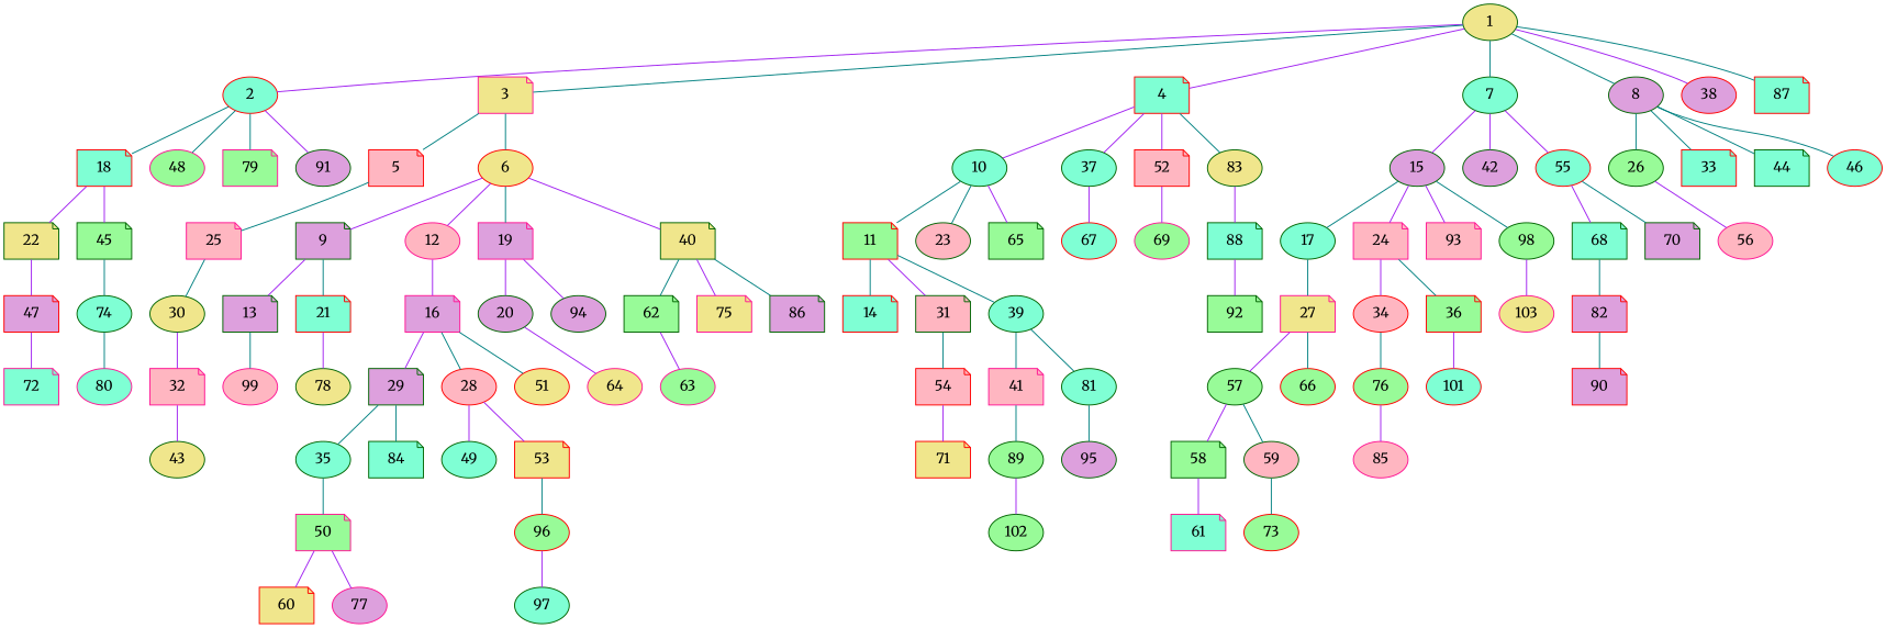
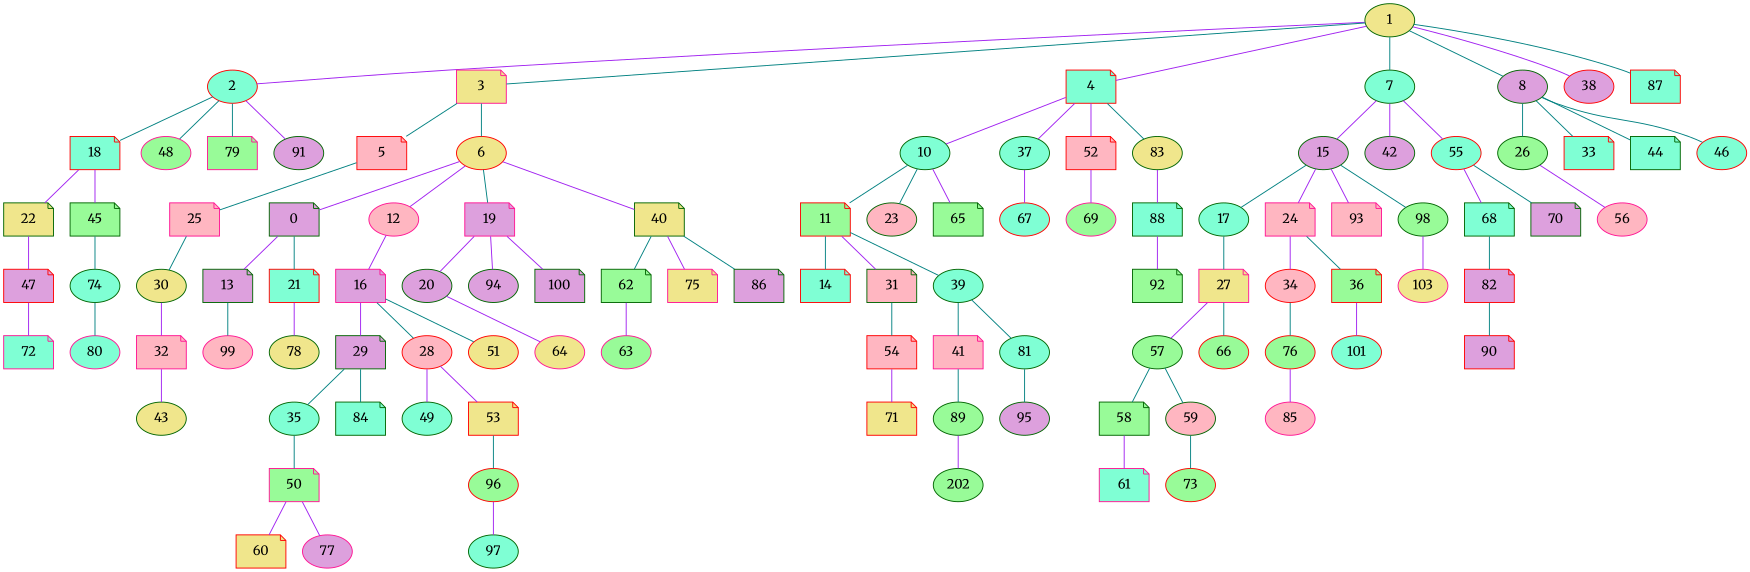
  graph {
    fontname=Merriweather
    node [color=darkgreen fillcolor=aquamarine fontname=Merriweather shape=ellipse style=filled]
    edge [color=purple fontname=Merriweather]
    1 [fillcolor=khaki]
    2 [color=red]
    3 [color=deeppink fillcolor=khaki shape=note]
    4 [color=red shape=note]
    7
    8 [fillcolor=plum]
    38 [color=red fillcolor=plum]
    87 [color=red shape=note]
    18 [color=red shape=note]
    48 [color=deeppink fillcolor=palegreen]
    79 [color=deeppink fillcolor=palegreen shape=note]
    91 [fillcolor=plum]
    5 [color=red fillcolor=lightpink shape=note]
    6 [color=red fillcolor=khaki]
    10
    37
    52 [color=red fillcolor=lightpink shape=note]
    83 [fillcolor=khaki]
    15 [fillcolor=plum]
    42 [fillcolor=plum]
    55 [color=red]
    26 [fillcolor=palegreen]
    33 [color=red shape=note]
    44 [shape=note]
    46 [color=red]
    22 [fillcolor=khaki shape=note]
    45 [fillcolor=palegreen shape=note]
    25 [color=deeppink fillcolor=lightpink shape=note]
-   9 [fillcolor=plum shape=note]
+   9 [fillcolor=plum shape=note label=0]
    12 [color=deeppink fillcolor=lightpink]
    19 [color=deeppink fillcolor=plum shape=note]
    40 [fillcolor=khaki shape=note]
    11 [color=red fillcolor=palegreen shape=note]
    23 [fillcolor=lightpink]
    65 [fillcolor=palegreen shape=note]
    67 [color=red]
    69 [color=deeppink fillcolor=palegreen]
    88 [shape=note]
    30 [fillcolor=khaki]
    13 [fillcolor=plum shape=note]
    21 [color=red shape=note]
    16 [color=deeppink fillcolor=plum shape=note]
    20 [fillcolor=plum]
    94 [fillcolor=plum]
+   100 [fillcolor=plum shape=note]
    62 [fillcolor=palegreen shape=note]
    75 [color=deeppink fillcolor=khaki shape=note]
    86 [fillcolor=plum shape=note]
    17
    24 [color=deeppink fillcolor=lightpink shape=note]
    93 [color=deeppink fillcolor=lightpink shape=note]
    98 [fillcolor=palegreen]
    68 [shape=note]
    70 [fillcolor=plum shape=note]
    56 [color=deeppink fillcolor=lightpink]
    99 [color=deeppink fillcolor=lightpink]
    78 [fillcolor=khaki]
    14 [color=red shape=note]
    31 [fillcolor=lightpink shape=note]
    39
    54 [color=red fillcolor=lightpink shape=note]
    41 [color=deeppink fillcolor=lightpink shape=note]
    81
    29 [fillcolor=plum shape=note]
    28 [color=red fillcolor=lightpink]
    51 [color=red fillcolor=khaki]
    35
    84 [shape=note]
    71 [color=red fillcolor=khaki shape=note]
    27 [color=deeppink fillcolor=khaki shape=note]
    34 [color=red fillcolor=lightpink]
    36 [color=red fillcolor=palegreen shape=note]
    103 [color=deeppink fillcolor=khaki]
    49
    53 [color=red fillcolor=khaki shape=note]
    57 [fillcolor=palegreen]
    66 [color=red fillcolor=palegreen]
    47 [color=red fillcolor=plum shape=note]
    74
    64 [color=deeppink fillcolor=khaki]
    72 [color=deeppink shape=note]
    76 [color=red fillcolor=palegreen]
    101 [color=red]
    32 [color=deeppink fillcolor=lightpink shape=note]
    58 [fillcolor=palegreen shape=note]
    59 [fillcolor=lightpink]
    96 [color=red fillcolor=palegreen]
    50 [color=deeppink fillcolor=palegreen shape=note]
    43 [fillcolor=khaki]
    85 [color=deeppink fillcolor=lightpink]
    60 [color=red fillcolor=khaki shape=note]
    77 [color=deeppink fillcolor=plum]
    89 [fillcolor=palegreen]
    95 [fillcolor=plum]
    63 [color=deeppink fillcolor=palegreen]
-   102 [fillcolor=palegreen]
+   102 [fillcolor=palegreen label=202]
    80 [color=deeppink]
    97
    82 [color=red fillcolor=plum shape=note]
    61 [color=deeppink shape=note]
    73 [color=red fillcolor=palegreen]
    90 [color=red fillcolor=plum shape=note]
    92 [fillcolor=palegreen shape=note]
    1 -- 2
    1 -- 3 [color=teal]
    1 -- 4
    1 -- 7 [color=teal]
    1 -- 8 [color=teal]
    1 -- 38
    1 -- 87 [color=teal]
    2 -- 18 [color=teal]
    2 -- 48 [color=teal]
    2 -- 79 [color=teal]
    2 -- 91
    3 -- 5 [color=teal]
    3 -- 6 [color=teal]
    4 -- 10
    4 -- 37
    4 -- 52
    4 -- 83 [color=teal]
    7 -- 15
    7 -- 42
    7 -- 55
    8 -- 26 [color=teal]
    8 -- 33 [color=teal]
    8 -- 44 [color=teal]
    8 -- 46 [color=teal]
    18 -- 22
    18 -- 45
    5 -- 25 [color=teal]
    6 -- 9
    6 -- 12
    6 -- 19 [color=teal]
    6 -- 40
    10 -- 11 [color=teal]
    10 -- 23 [color=teal]
    10 -- 65
    37 -- 67
    52 -- 69
    83 -- 88
    15 -- 17 [color=teal]
    15 -- 24
    15 -- 93
    15 -- 98 [color=teal]
    55 -- 68
    55 -- 70 [color=teal]
    26 -- 56
    22 -- 47
    45 -- 74 [color=teal]
    25 -- 30 [color=teal]
    9 -- 13
    9 -- 21 [color=teal]
    12 -- 16
    19 -- 20
    19 -- 94
+   19 -- 100
    40 -- 62 [color=teal]
    40 -- 75
    40 -- 86 [color=teal]
    11 -- 14 [color=teal]
    11 -- 31
    11 -- 39 [color=teal]
    88 -- 92
    30 -- 32
    13 -- 99 [color=teal]
    21 -- 78
    16 -- 29
    16 -- 28 [color=teal]
    16 -- 51 [color=teal]
    20 -- 64
    62 -- 63
    17 -- 27 [color=teal]
    24 -- 34
    24 -- 36 [color=teal]
    98 -- 103
    68 -- 82 [color=teal]
    31 -- 54 [color=teal]
    39 -- 41 [color=teal]
    39 -- 81 [color=teal]
    54 -- 71
    41 -- 89 [color=teal]
    81 -- 95 [color=teal]
    29 -- 35 [color=teal]
    29 -- 84 [color=teal]
    28 -- 49
    28 -- 53
    35 -- 50 [color=teal]
    27 -- 57
    27 -- 66 [color=teal]
    34 -- 76 [color=teal]
    36 -- 101
    53 -- 96 [color=teal]
-   57 -- 58
+   57 -- 58 [color=teal]
    57 -- 59 [color=teal]
    47 -- 72
    74 -- 80 [color=teal]
    76 -- 85
    32 -- 43
    58 -- 61
    59 -- 73 [color=teal]
    96 -- 97
    50 -- 60
    50 -- 77
    89 -- 102
    82 -- 90 [color=teal]
  }
